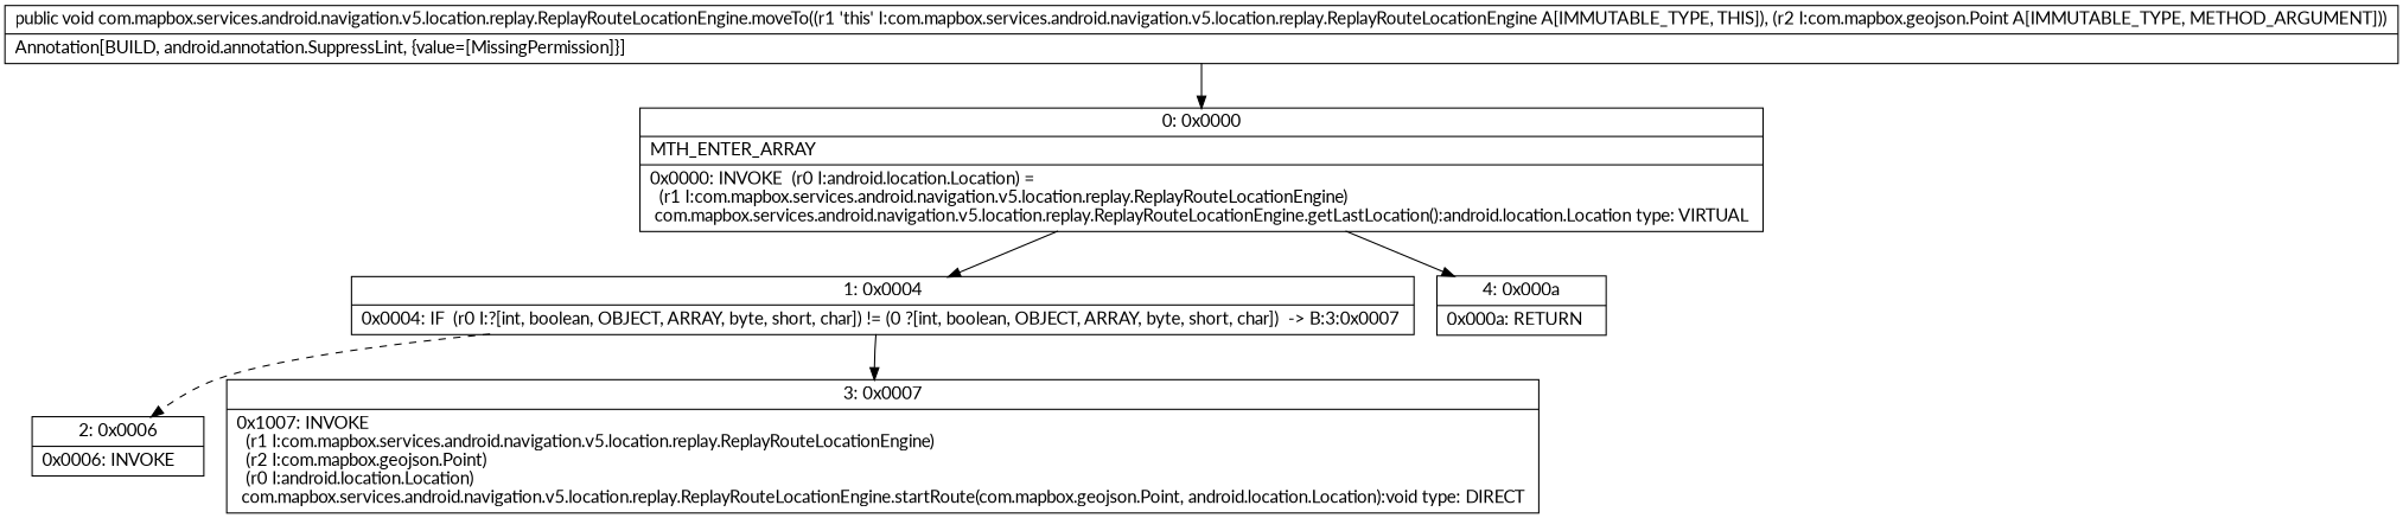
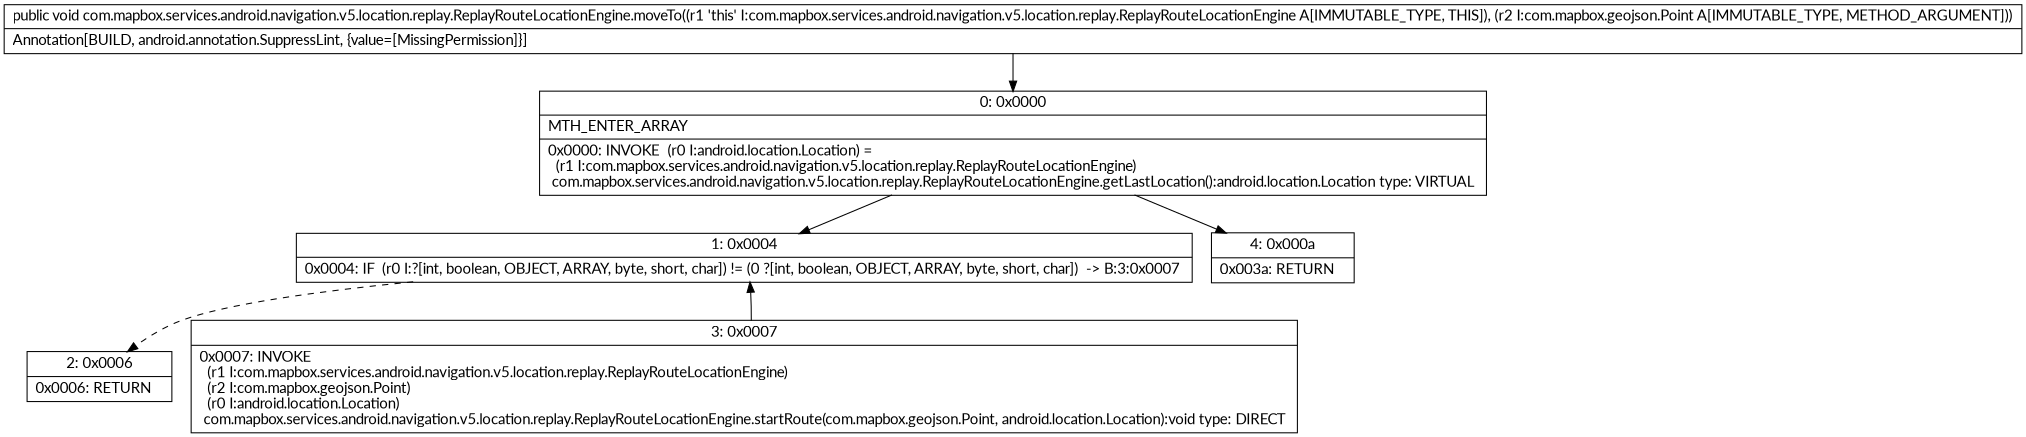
  digraph {
    fontname=Lato
    node [fontname=Lato shape=record]
    edge [fontname=Lato]
    n1 [label="{0\:\ 0x0000|MTH_ENTER_ARRAY\l|0x0000: INVOKE  (r0 I:android.location.Location) = \l  (r1 I:com.mapbox.services.android.navigation.v5.location.replay.ReplayRouteLocationEngine)\l com.mapbox.services.android.navigation.v5.location.replay.ReplayRouteLocationEngine.getLastLocation():android.location.Location type: VIRTUAL \l}"]
    n2 [label="{1\:\ 0x0004|0x0004: IF  (r0 I:?[int, boolean, OBJECT, ARRAY, byte, short, char]) != (0 ?[int, boolean, OBJECT, ARRAY, byte, short, char])  \-\> B:3:0x0007 \l}"]
-   n3 [label="{4\:\ 0x000a|0x000a: RETURN   \l}"]
-   n4 [label="{2\:\ 0x0006|0x0006: INVOKE   \l}"]
-   n5 [label="{3\:\ 0x0007|0x1007: INVOKE  \l  (r1 I:com.mapbox.services.android.navigation.v5.location.replay.ReplayRouteLocationEngine)\l  (r2 I:com.mapbox.geojson.Point)\l  (r0 I:android.location.Location)\l com.mapbox.services.android.navigation.v5.location.replay.ReplayRouteLocationEngine.startRoute(com.mapbox.geojson.Point, android.location.Location):void type: DIRECT \l}"]
+   n3 [label="{4\:\ 0x000a|0x003a: RETURN   \l}"]
+   n4 [label="{2\:\ 0x0006|0x0006: RETURN   \l}"]
+   n5 [label="{3\:\ 0x0007|0x0007: INVOKE  \l  (r1 I:com.mapbox.services.android.navigation.v5.location.replay.ReplayRouteLocationEngine)\l  (r2 I:com.mapbox.geojson.Point)\l  (r0 I:android.location.Location)\l com.mapbox.services.android.navigation.v5.location.replay.ReplayRouteLocationEngine.startRoute(com.mapbox.geojson.Point, android.location.Location):void type: DIRECT \l}"]
    n6 [label="{public void com.mapbox.services.android.navigation.v5.location.replay.ReplayRouteLocationEngine.moveTo((r1 'this' I:com.mapbox.services.android.navigation.v5.location.replay.ReplayRouteLocationEngine A[IMMUTABLE_TYPE, THIS]), (r2 I:com.mapbox.geojson.Point A[IMMUTABLE_TYPE, METHOD_ARGUMENT]))  | Annotation[BUILD, android.annotation.SuppressLint, \{value=[MissingPermission]\}]\l}"]
    n1 -> n2
    n1 -> n3
    n2 -> n4 [style=dashed]
-   n2 -> n5
+   n5 -> n2
    n6 -> n1
  }
